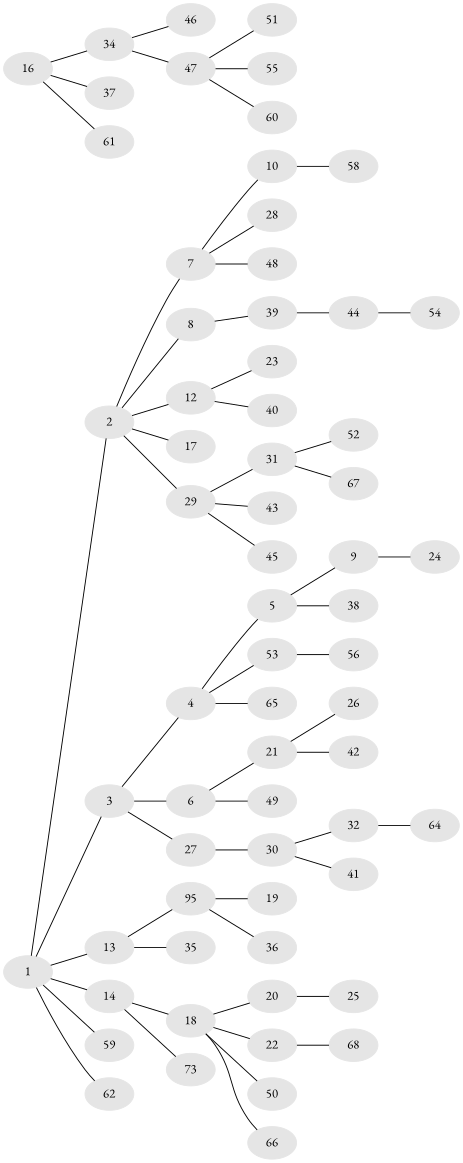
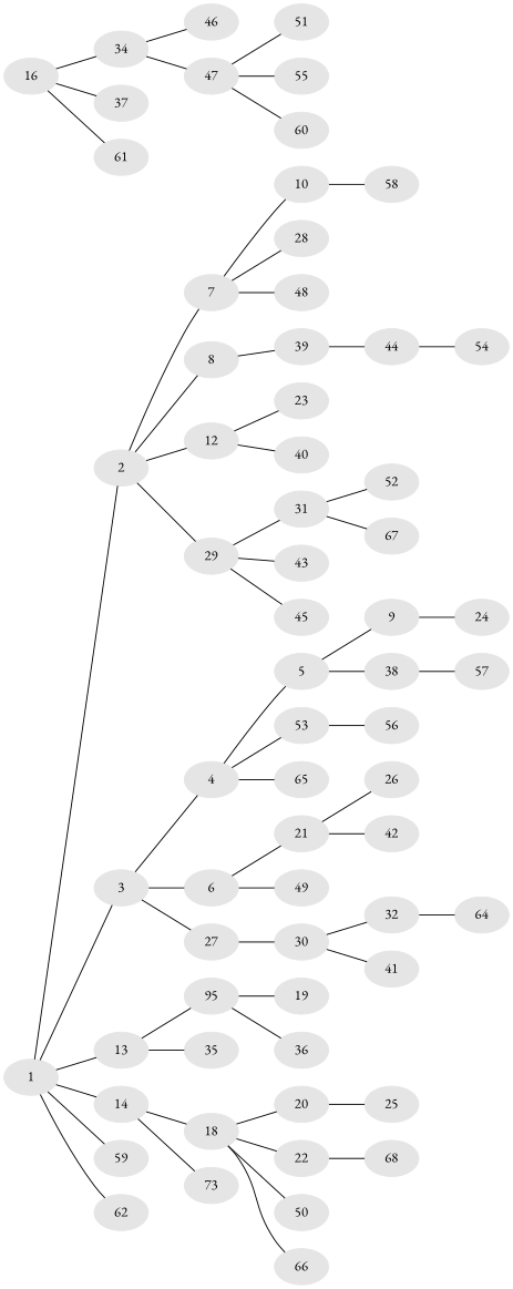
  graph {
    fontname="EB Garamond"
    rankdir=LR
    node [color=gray90 fontname="EB Garamond" style=filled]
    edge [fontname="EB Garamond" weight=1.0]
    1
    2
    3
    13
    14
    59
    62
    7
    8
    12
-   17
    29
    4
    6
    27
    n16 [label=95]
    35
    18
    n19 [label=73]
    10
    28
    48
    39
    23
    40
    31
    43
    45
    5
    53
    65
    21
    49
    30
    9
    38
    56
    24
+   57
    26
    42
    58
    44
    16
    34
    37
    61
    19
    36
    20
    22
    50
    66
    46
    47
    25
    n57 [label=68]
    32
    41
    52
    67
    64
    51
    55
    60
    54
    1 -- 2
    1 -- 3
    1 -- 13
    1 -- 14
    1 -- 59
    1 -- 62
    2 -- 7
    2 -- 8
    2 -- 12
-   2 -- 17
    2 -- 29
    3 -- 4 [weight=2.0]
    3 -- 6
    3 -- 27
    13 -- n16
    13 -- 35 [weight=2.0]
    14 -- 18
    14 -- n19
    7 -- 10
    7 -- 28
    7 -- 48 [weight=2.0]
    8 -- 39
    12 -- 23
    12 -- 40
    29 -- 31
    29 -- 43
    29 -- 45
    4 -- 5
    4 -- 53
    4 -- 65
    6 -- 21
    6 -- 49 [weight=2.0]
    27 -- 30 [weight=2.0]
    n16 -- 19 [weight=2.0]
    n16 -- 36
    18 -- 20
    18 -- 22
    18 -- 50
    18 -- 66
    10 -- 58 [weight=2.0]
    39 -- 44 [weight=2.0]
    31 -- 52
    31 -- 67
    5 -- 9
    5 -- 38
    53 -- 56 [weight=2.0]
    21 -- 26
    21 -- 42 [weight=3.0]
    30 -- 32
    30 -- 41
    9 -- 24
+   38 -- 57
    44 -- 54
    16 -- 34 [weight=2.0]
    16 -- 37
    16 -- 61
    34 -- 46
    34 -- 47
    20 -- 25
    22 -- n57
    47 -- 51
    47 -- 55
    47 -- 60
    32 -- 64
  }
